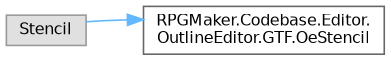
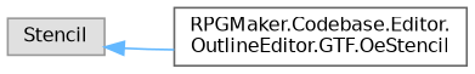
  digraph {
    rankdir=LR
    node [fontname=Helvetica fontsize=10 shape=box style=filled]
    n1 [color=grey60 fillcolor="#E0E0E0" height=0.2 label=Stencil width=0.4]
    n2 [color=grey40 fillcolor=white height=0.2 label="RPGMaker.Codebase.Editor.\lOutlineEditor.GTF.OeStencil" width=0.4]
-   n2 -> n1 [color=steelblue1 dir=back fontname=Helvetica fontsize=10 labelfontname=Helvetica labelfontsize=10 style=solid]
+   n1 -> n2 [color=steelblue1 dir=back fontname=Helvetica fontsize=10 labelfontname=Helvetica labelfontsize=10 style=solid]
  }
